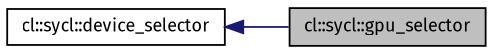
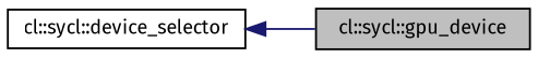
  digraph {
    rankdir=LR
    fontname="Fira Sans"
    node [color=black fontname="Fira Sans" fontsize=10 shape=record]
-   n1 [fillcolor=grey75 fontcolor=black height=0.2 label="cl::sycl::gpu_selector" style=filled width=0.4]
+   n1 [fillcolor=grey75 fontcolor=black height=0.2 label="cl::sycl::gpu_device" style=filled width=0.4]
    n2 [height=0.2 label="cl::sycl::device_selector" width=0.4]
    n2 -> n1 [color=midnightblue dir=back fontname="Fira Sans" fontsize=10 labelfontname=Helvetica labelfontsize=10 style=solid]
  }
